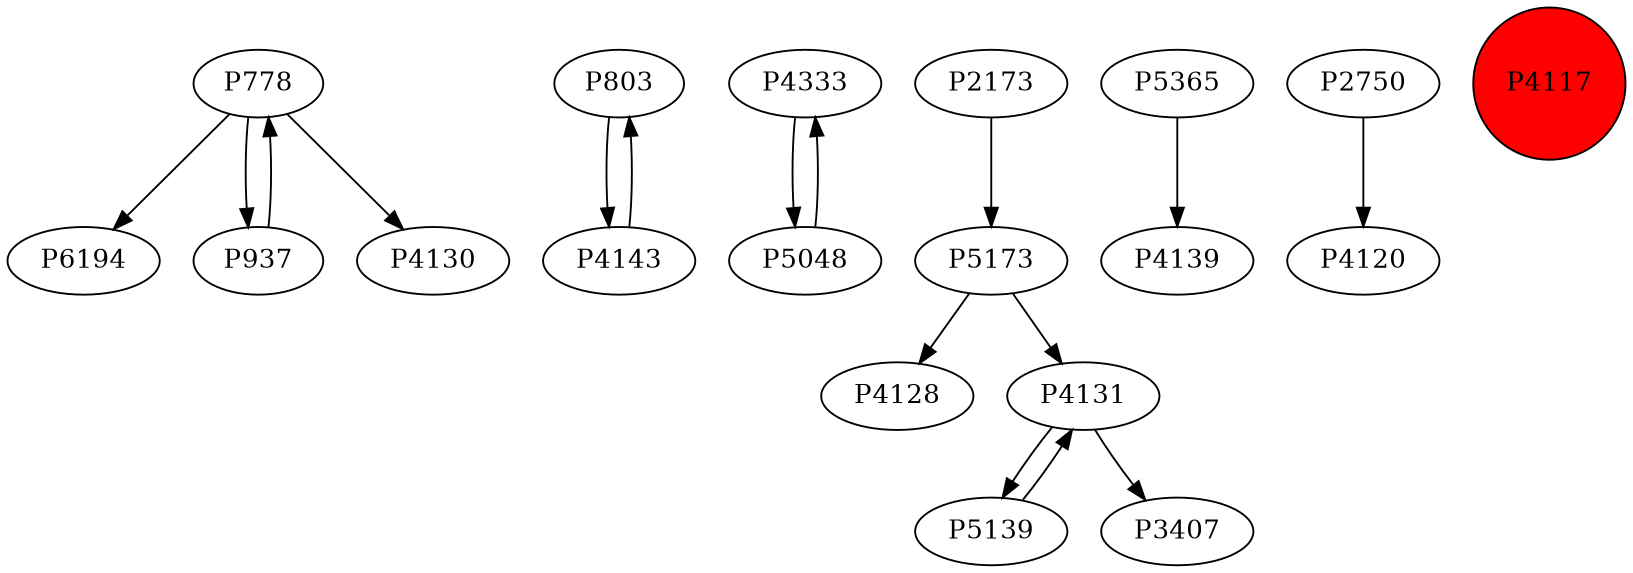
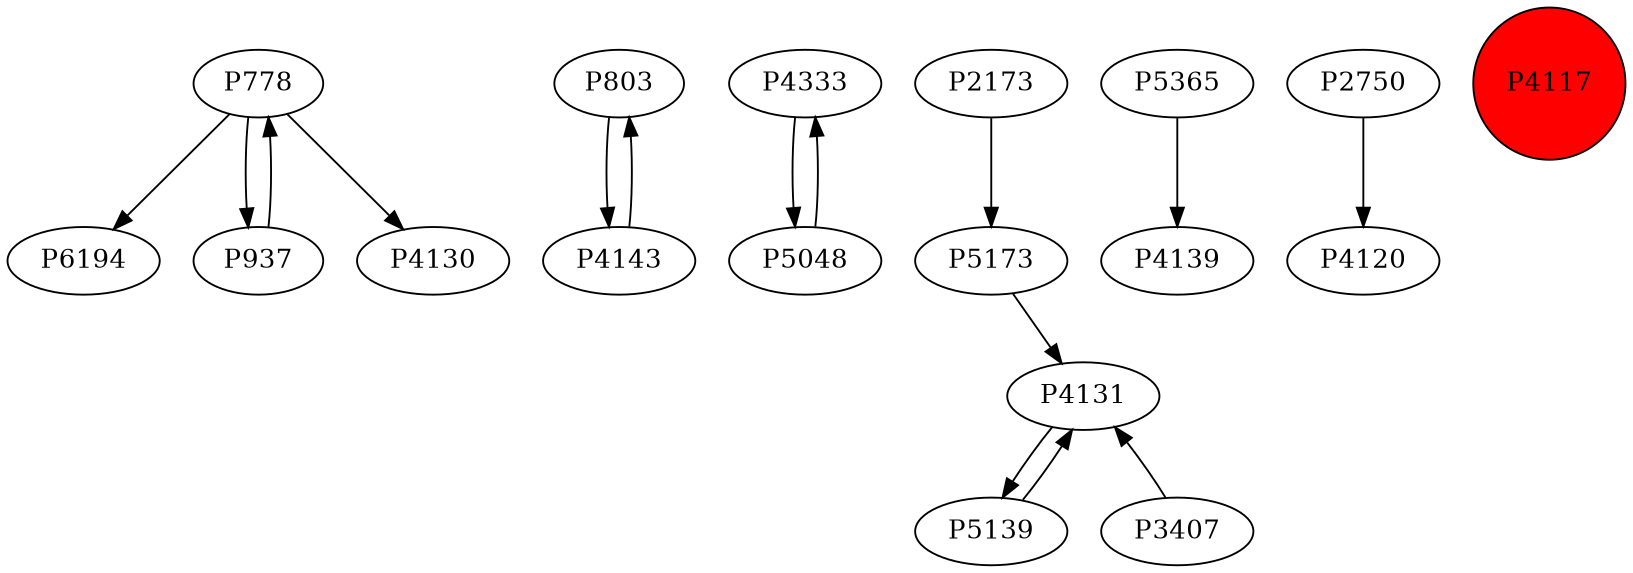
  digraph {
    P778
    P6194
    P937
    P4130
    P803
    P4143
    n7 [label=P4333]
    P5048
    P5173
-   P4128
    P4131
    P2173
    P5139
    P5365
    P4139
    P2750
    P4120
    P3407
    P4117 [fillcolor=red shape=circle style=filled]
    P778 -> P6194
    P778 -> P937
    P778 -> P4130
    P937 -> P778
    P803 -> P4143
    P4143 -> P803
    n7 -> P5048
    P5048 -> n7
-   P5173 -> P4128
    P5173 -> P4131
    P4131 -> P5139
    P2173 -> P5173
    P5139 -> P4131
    P5365 -> P4139
    P2750 -> P4120
-   P4131 -> P3407
+   P3407 -> P4131
  }
